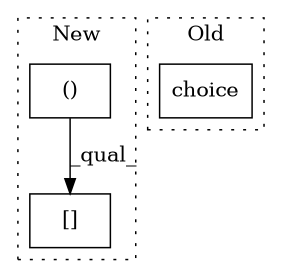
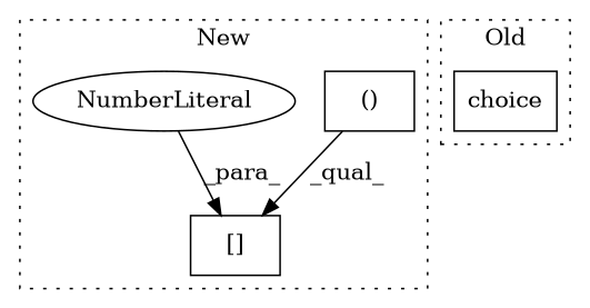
  digraph {
    node [shape=box]
    n1 [a=106 l=24 label="()" s=17393]
    n2 [a=2 l="22,1" label="[]" s="17583,17606"]
+   n3 [a=34 l=1 label=NumberLiteral s=17605 shape=ellipse]
    n4 [a=32 l="7,1" label=choice s="17365,17416"]
    subgraph cluster_1 {
      label=New
      style=dotted
      n1
      n2
+     n3
    }
    subgraph cluster_2 {
      label=Old
      style=dotted
      n4
    }
    n1 -> n2 [label=_qual_]
+   n3 -> n2 [label=_para_]
  }
